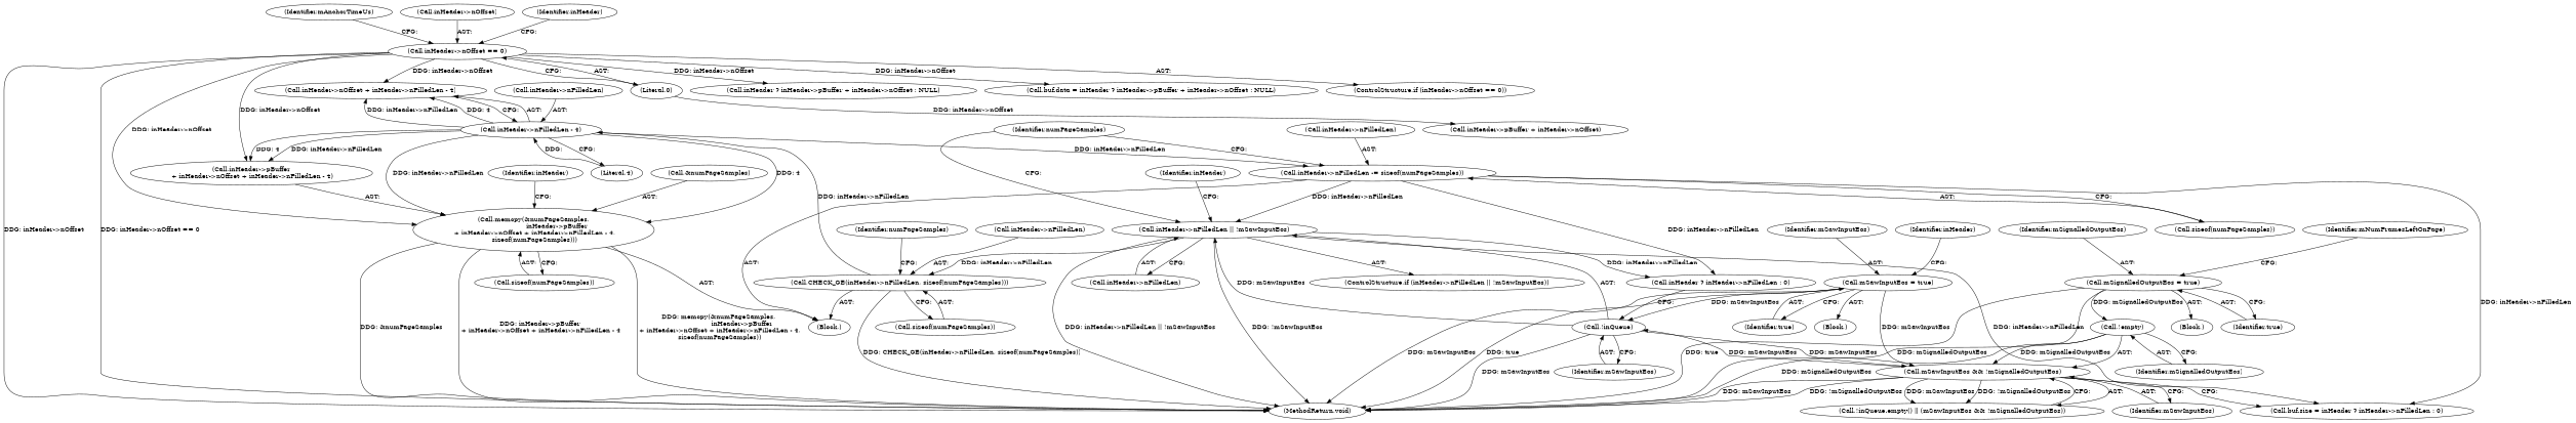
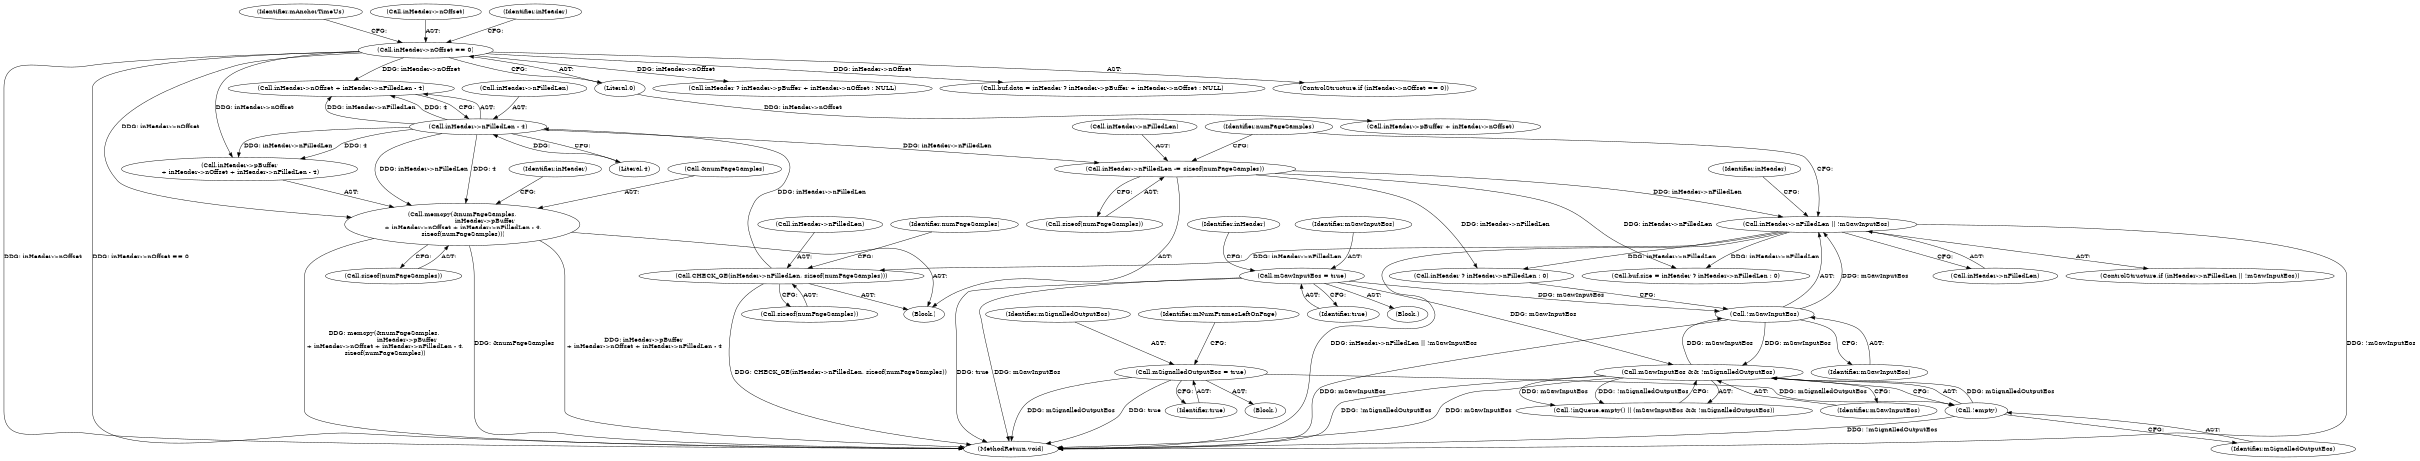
  digraph {
    n1 [label="(Call,memcpy(&numPageSamples,\n                       inHeader->pBuffer\n + inHeader->nOffset + inHeader->nFilledLen - 4,\n sizeof(numPageSamples)))"]
    n2 [label="(MethodReturn,void)"]
    n3 [label="(Block,)"]
    n4 [label="(Call,sizeof(numPageSamples))"]
    n5 [label="(Call,inHeader->nOffset == 0)"]
    n6 [label="(Literal,0)"]
    n7 [label="(Call,inHeader->nOffset + inHeader->nFilledLen - 4)"]
    n8 [label="(Call,inHeader ? inHeader->pBuffer + inHeader->nOffset : NULL)"]
    n9 [label="(Call,buf.data = inHeader ? inHeader->pBuffer + inHeader->nOffset : NULL)"]
    n10 [label="(Call,inHeader->pBuffer\n + inHeader->nOffset + inHeader->nFilledLen - 4)"]
    n11 [label="(ControlStructure,if (inHeader->nOffset == 0))"]
    n12 [label="(Call,inHeader->pBuffer + inHeader->nOffset)"]
    n13 [label="(Call,inHeader->nFilledLen - 4)"]
    n14 [label="(Call,inHeader->nFilledLen -= sizeof(numPageSamples))"]
    n15 [label="(Literal,4)"]
    n16 [label="(Call,inHeader->nFilledLen || !mSawInputEos)"]
    n17 [label="(Call,buf.size = inHeader ? inHeader->nFilledLen : 0)"]
    n18 [label="(Call,inHeader ? inHeader->nFilledLen : 0)"]
    n19 [label="(Call,sizeof(numPageSamples))"]
    n20 [label="(Call,CHECK_GE(inHeader->nFilledLen, sizeof(numPageSamples)))"]
    n21 [label="(Call,sizeof(numPageSamples))"]
    n22 [label="(Call,inHeader->nFilledLen)"]
    n23 [label="(ControlStructure,if (inHeader->nFilledLen || !mSawInputEos))"]
-   n24 [label="(Call,!inQueue)"]
+   n24 [label="(Call,!mSawInputEos)"]
    n25 [label="(Call,mSawInputEos && !mSignalledOutputEos)"]
    n26 [label="(Identifier,mSawInputEos)"]
    n27 [label="(Call,!empty)"]
    n28 [label="(Identifier,mSawInputEos)"]
    n29 [label="(Call,!inQueue.empty() || (mSawInputEos && !mSignalledOutputEos))"]
    n30 [label="(Identifier,mSignalledOutputEos)"]
    n31 [label="(Call,mSawInputEos = true)"]
    n32 [label="(Identifier,true)"]
    n33 [label="(Block,)"]
    n34 [label="(Call,mSignalledOutputEos = true)"]
    n35 [label="(Identifier,true)"]
    n36 [label="(Block,)"]
    n37 [label="(Identifier,mAnchorTimeUs)"]
    n38 [label="(Call,inHeader->nFilledLen)"]
    n39 [label="(Call,inHeader->nFilledLen)"]
    n40 [label="(Identifier,mSawInputEos)"]
    n41 [label="(Call,inHeader->nOffset)"]
    n42 [label="(Identifier,mSignalledOutputEos)"]
    n43 [label="(Identifier,numPageSamples)"]
    n44 [label="(Identifier,numPageSamples)"]
    n45 [label="(Identifier,mNumFramesLeftOnPage)"]
    n46 [label="(Identifier,inHeader)"]
    n47 [label="(Identifier,inHeader)"]
    n48 [label="(Identifier,inHeader)"]
    n49 [label="(Call,&numPageSamples)"]
    n50 [label="(Call,inHeader->nFilledLen)"]
    n51 [label="(Identifier,inHeader)"]
    n1 -> n2 [label="DDG: memcpy(&numPageSamples,\n                       inHeader->pBuffer\n + inHeader->nOffset + inHeader->nFilledLen - 4,\n sizeof(numPageSamples))"]
    n1 -> n2 [label="DDG: &numPageSamples"]
    n1 -> n2 [label="DDG: inHeader->pBuffer\n + inHeader->nOffset + inHeader->nFilledLen - 4"]
    n1 -> n3 [label="AST: "]
    n1 -> n4 [label="CFG: "]
    n4 -> n1 [label="AST: "]
    n5 -> n1 [label="DDG: inHeader->nOffset"]
    n5 -> n2 [label="DDG: inHeader->nOffset"]
    n5 -> n2 [label="DDG: inHeader->nOffset == 0"]
    n5 -> n6 [label="CFG: "]
    n5 -> n7 [label="DDG: inHeader->nOffset"]
    n5 -> n8 [label="DDG: inHeader->nOffset"]
    n5 -> n9 [label="DDG: inHeader->nOffset"]
    n5 -> n10 [label="DDG: inHeader->nOffset"]
    n5 -> n11 [label="AST: "]
    n6 -> n5 [label="AST: "]
    n6 -> n12 [label="DDG: inHeader->nOffset"]
    n7 -> n13 [label="CFG: "]
    n10 -> n1 [label="AST: "]
    n13 -> n1 [label="DDG: inHeader->nFilledLen"]
    n13 -> n1 [label="DDG: 4"]
    n13 -> n7 [label="AST: "]
    n13 -> n7 [label="DDG: inHeader->nFilledLen"]
    n13 -> n7 [label="DDG: 4"]
    n13 -> n10 [label="DDG: inHeader->nFilledLen"]
    n13 -> n10 [label="DDG: 4"]
    n13 -> n14 [label="DDG: inHeader->nFilledLen"]
    n13 -> n15 [label="CFG: "]
    n14 -> n3 [label="AST: "]
    n14 -> n16 [label="DDG: inHeader->nFilledLen"]
    n14 -> n17 [label="DDG: inHeader->nFilledLen"]
    n14 -> n18 [label="DDG: inHeader->nFilledLen"]
    n14 -> n19 [label="CFG: "]
    n15 -> n13 [label="DDG: "]
    n16 -> n2 [label="DDG: inHeader->nFilledLen || !mSawInputEos"]
    n16 -> n2 [label="DDG: !mSawInputEos"]
    n16 -> n17 [label="DDG: inHeader->nFilledLen"]
    n16 -> n18 [label="DDG: inHeader->nFilledLen"]
    n16 -> n20 [label="DDG: inHeader->nFilledLen"]
    n16 -> n22 [label="CFG: "]
    n16 -> n23 [label="AST: "]
    n18 -> n24 [label="CFG: "]
    n19 -> n14 [label="AST: "]
    n20 -> n2 [label="DDG: CHECK_GE(inHeader->nFilledLen, sizeof(numPageSamples))"]
    n20 -> n3 [label="AST: "]
    n20 -> n13 [label="DDG: inHeader->nFilledLen"]
    n20 -> n21 [label="CFG: "]
    n21 -> n20 [label="AST: "]
    n22 -> n16 [label="AST: "]
    n24 -> n2 [label="DDG: mSawInputEos"]
    n24 -> n16 [label="AST: "]
    n24 -> n16 [label="DDG: mSawInputEos"]
    n24 -> n25 [label="DDG: mSawInputEos"]
    n24 -> n26 [label="CFG: "]
    n25 -> n2 [label="DDG: !mSignalledOutputEos"]
    n25 -> n2 [label="DDG: mSawInputEos"]
    n25 -> n24 [label="DDG: mSawInputEos"]
-   n25 -> n17 [label="CFG: "]
+   n25 -> n27 [label="CFG: "]
    n25 -> n28 [label="CFG: "]
    n25 -> n29 [label="AST: "]
    n25 -> n29 [label="DDG: mSawInputEos"]
    n25 -> n29 [label="DDG: !mSignalledOutputEos"]
    n26 -> n24 [label="AST: "]
-   n27 -> n2 [label="DDG: mSignalledOutputEos"]
+   n27 -> n2 [label="DDG: !mSignalledOutputEos"]
    n27 -> n25 [label="AST: "]
    n27 -> n25 [label="DDG: mSignalledOutputEos"]
    n27 -> n30 [label="CFG: "]
    n28 -> n25 [label="AST: "]
    n29 -> n25 [label="CFG: "]
    n30 -> n27 [label="AST: "]
    n31 -> n2 [label="DDG: true"]
    n31 -> n2 [label="DDG: mSawInputEos"]
    n31 -> n24 [label="DDG: mSawInputEos"]
    n31 -> n25 [label="DDG: mSawInputEos"]
    n31 -> n32 [label="CFG: "]
    n31 -> n33 [label="AST: "]
    n32 -> n31 [label="AST: "]
    n34 -> n2 [label="DDG: mSignalledOutputEos"]
    n34 -> n2 [label="DDG: true"]
    n34 -> n27 [label="DDG: mSignalledOutputEos"]
    n34 -> n35 [label="CFG: "]
    n34 -> n36 [label="AST: "]
    n35 -> n34 [label="AST: "]
    n37 -> n5 [label="CFG: "]
    n38 -> n20 [label="AST: "]
    n39 -> n14 [label="AST: "]
    n40 -> n31 [label="AST: "]
    n41 -> n5 [label="AST: "]
    n42 -> n34 [label="AST: "]
    n43 -> n14 [label="CFG: "]
    n43 -> n16 [label="CFG: "]
    n44 -> n20 [label="CFG: "]
    n45 -> n34 [label="CFG: "]
    n46 -> n16 [label="CFG: "]
    n47 -> n31 [label="CFG: "]
    n48 -> n1 [label="CFG: "]
    n49 -> n1 [label="AST: "]
    n50 -> n13 [label="AST: "]
    n51 -> n5 [label="CFG: "]
  }
